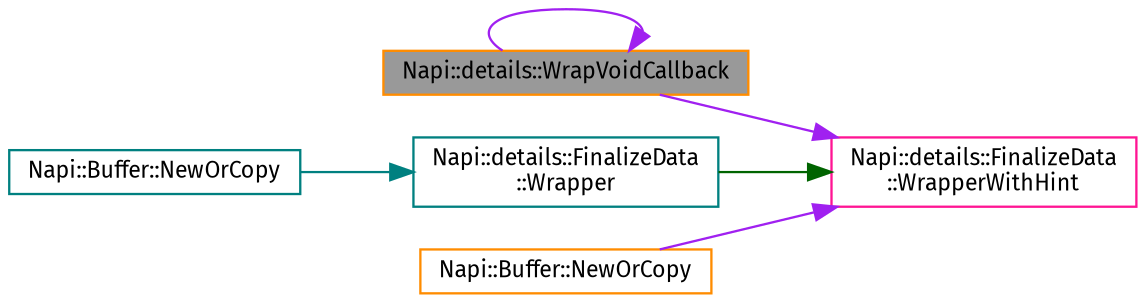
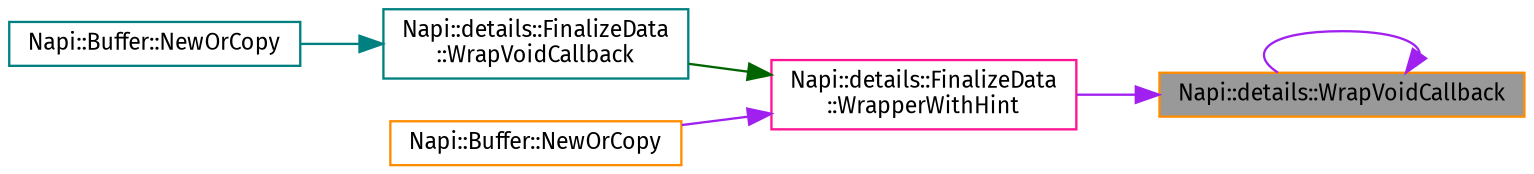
  digraph {
    fontname="Fira Sans"
    rankdir=RL
    node [color=darkorange fillcolor=white fontname="Fira Sans" fontsize=10 shape=box style=filled]
    edge [color=purple dir=back fontname="Fira Sans" fontsize=10 labelfontname=Helvetica labelfontsize=10 style=solid]
    n1 [fillcolor=grey60 fontcolor=black height=0.2 label="Napi::details::WrapVoidCallback" width=0.4]
    n2 [color=deeppink height=0.2 label="Napi::details::FinalizeData\l::WrapperWithHint" width=0.4]
-   n3 [color=teal height=0.2 label="Napi::details::FinalizeData\l::Wrapper" width=0.4]
+   n3 [color=teal height=0.2 label="Napi::details::FinalizeData\l::WrapVoidCallback" width=0.4]
    n4 [color=teal height=0.2 label="Napi::Buffer::NewOrCopy" width=0.4]
    n5 [height=0.2 label="Napi::Buffer::NewOrCopy" width=0.4]
    n1 -> n1
-   n2 -> n1
+   n1 -> n2
    n2 -> n3 [color=darkgreen]
    n2 -> n5
    n3 -> n4 [color=teal]
  }
